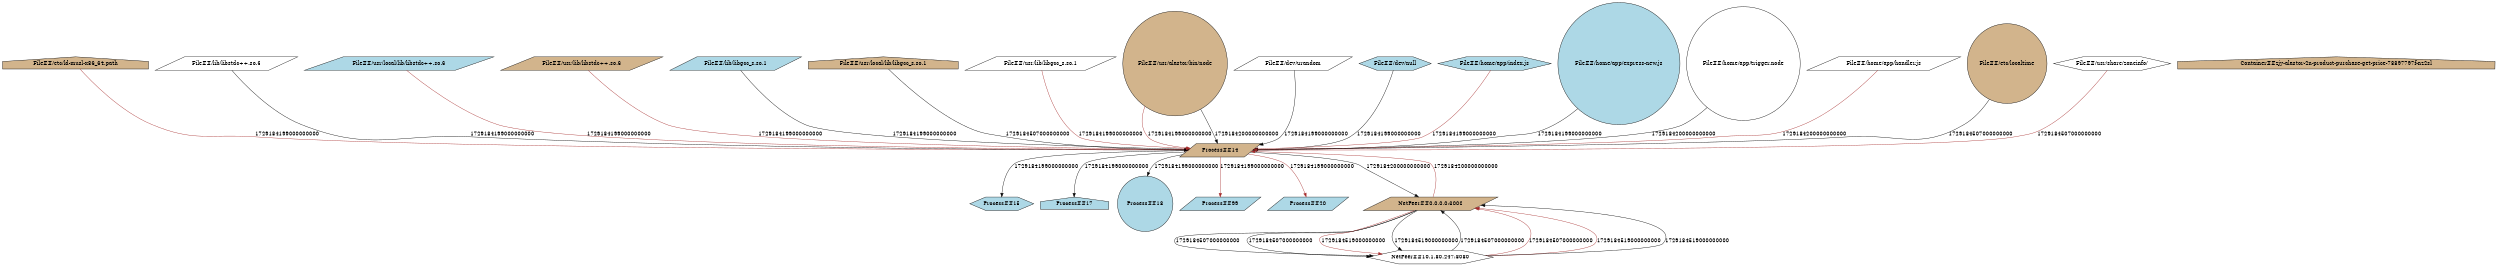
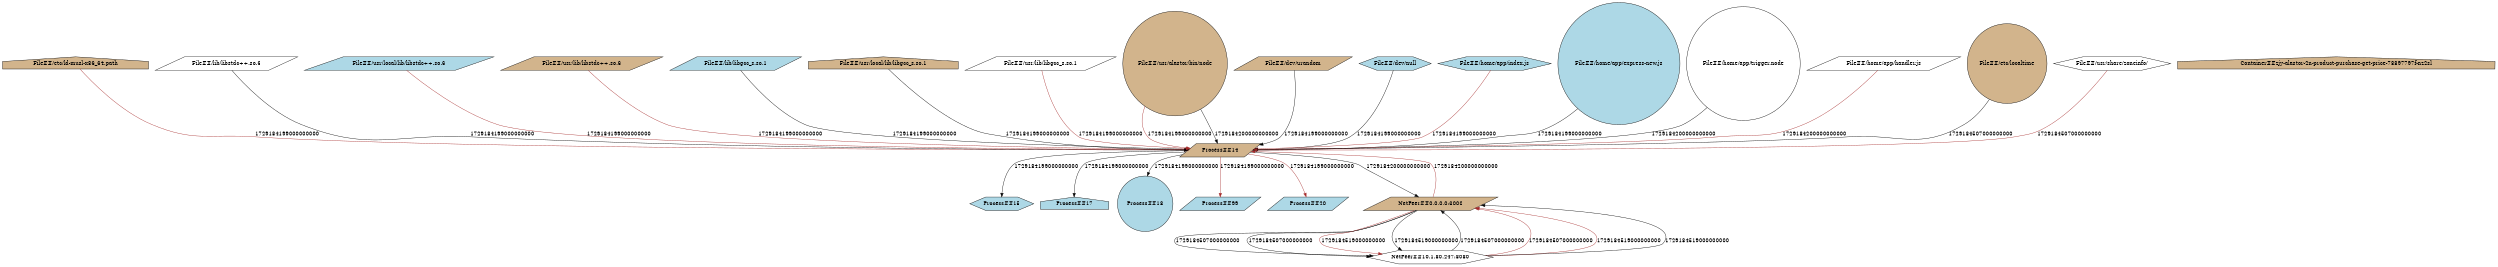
  digraph {
    node [fillcolor=lightblue shape=parallelogram style=filled]
    edge [color=black]
    "File##/etc/ld-musl-x86_64.path" [fillcolor=tan shape=house]
    "Process##14" [fillcolor=tan]
    "Process##15" [shape=hexagon]
    "Process##17" [shape=house]
    "Process##18" [shape=circle]
    n6 [label="Process##99"]
    "Process##20"
    "NetPeer##0.0.0.0:3000" [fillcolor=tan]
    "NetPeer##10.1.80.247:8080" [fillcolor=white shape=hexagon]
    "File##/lib/libstdc++.so.6" [fillcolor=white]
    "File##/usr/local/lib/libstdc++.so.6"
    "File##/usr/lib/libstdc++.so.6" [fillcolor=tan]
    "File##/lib/libgcc_s.so.1"
    "File##/usr/local/lib/libgcc_s.so.1" [fillcolor=tan shape=house]
    "File##/usr/lib/libgcc_s.so.1" [fillcolor=white]
    n16 [fillcolor=tan label="File##/usr/alastor/bin/node" shape=circle]
-   "File##/dev/urandom" [fillcolor=white]
+   "File##/dev/urandom" [fillcolor=tan]
    "File##/dev/null" [shape=hexagon]
    "File##/home/app/index.js" [shape=hexagon]
    "File##/home/app/express-new.js" [shape=circle]
    "File##/home/app/trigger.node" [fillcolor=white shape=circle]
    "File##/home/app/handler.js" [fillcolor=white]
    "File##/etc/localtime" [fillcolor=tan shape=circle]
    "File##/usr/share/zoneinfo/" [fillcolor=white shape=hexagon]
    "Container##zjy-alastor-2n-product-purchase-get-price-78897797f-nz2sl" [fillcolor=tan shape=house]
    "File##/etc/ld-musl-x86_64.path" -> "Process##14" [color=brown label=1729184199000000000]
    "Process##14" -> "Process##15" [label=1729184199000000000]
    "Process##14" -> "Process##17" [label=1729184199000000000]
    "Process##14" -> "Process##18" [label=1729184199000000000]
    "Process##14" -> n6 [color=brown label=1729184199000000000]
    "Process##14" -> "Process##20" [color=brown label=1729184199000000000]
    "Process##14" -> "NetPeer##0.0.0.0:3000" [label=1729184200000000000]
    "NetPeer##0.0.0.0:3000" -> "Process##14" [color=brown label=1729184200000000000]
    "NetPeer##0.0.0.0:3000" -> "NetPeer##10.1.80.247:8080" [label=1729184507000000000]
    "NetPeer##0.0.0.0:3000" -> "NetPeer##10.1.80.247:8080" [label=1729184507000000000]
    "NetPeer##0.0.0.0:3000" -> "NetPeer##10.1.80.247:8080" [color=brown label=1729184519000000000]
    "NetPeer##0.0.0.0:3000" -> "NetPeer##10.1.80.247:8080" [label=1729184519000000000]
    "NetPeer##10.1.80.247:8080" -> "NetPeer##0.0.0.0:3000" [label=1729184507000000000]
    "NetPeer##10.1.80.247:8080" -> "NetPeer##0.0.0.0:3000" [color=brown label=1729184507000000000]
    "NetPeer##10.1.80.247:8080" -> "NetPeer##0.0.0.0:3000" [color=brown label=1729184519000000000]
    "NetPeer##10.1.80.247:8080" -> "NetPeer##0.0.0.0:3000" [label=1729184519000000000]
    "File##/lib/libstdc++.so.6" -> "Process##14" [label=1729184199000000000]
    "File##/usr/local/lib/libstdc++.so.6" -> "Process##14" [color=brown label=1729184199000000000]
    "File##/usr/lib/libstdc++.so.6" -> "Process##14" [color=brown label=1729184199000000000]
    "File##/lib/libgcc_s.so.1" -> "Process##14" [label=1729184199000000000]
-   "File##/usr/local/lib/libgcc_s.so.1" -> "Process##14" [label=1729184507000000000]
+   "File##/usr/local/lib/libgcc_s.so.1" -> "Process##14" [label=1729184199000000000]
    "File##/usr/lib/libgcc_s.so.1" -> "Process##14" [color=brown label=1729184199000000000]
    n16 -> "Process##14" [color=brown label=1729184199000000000]
    n16 -> "Process##14" [label=1729184200000000000]
    "File##/dev/urandom" -> "Process##14" [label=1729184199000000000]
    "File##/dev/null" -> "Process##14" [label=1729184199000000000]
    "File##/home/app/index.js" -> "Process##14" [color=brown label=1729184199000000000]
    "File##/home/app/express-new.js" -> "Process##14" [label=1729184199000000000]
    "File##/home/app/trigger.node" -> "Process##14" [label=1729184200000000000]
    "File##/home/app/handler.js" -> "Process##14" [color=brown label=1729184200000000000]
    "File##/etc/localtime" -> "Process##14" [label=1729184507000000000]
    "File##/usr/share/zoneinfo/" -> "Process##14" [color=brown label=1729184507000000000]
  }
